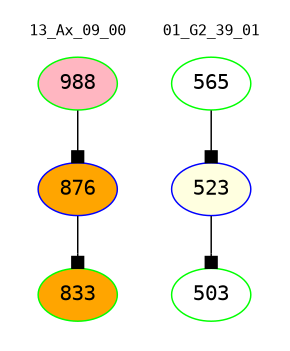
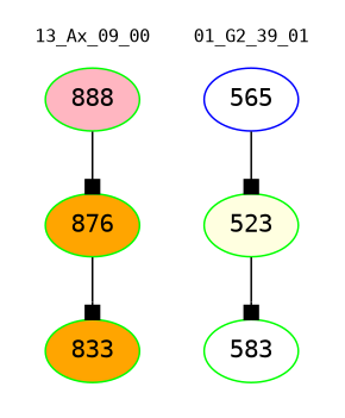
  digraph {
    fontname="DejaVu Sans Mono"
    node [color=green fillcolor=orange fontname="DejaVu Sans Mono" style=filled]
    edge [arrowhead=box color=black fontname="DejaVu Sans Mono"]
-   n1 [fillcolor=lightpink label=988]
-   n2 [color=blue label=876]
+   n1 [fillcolor=lightpink label=888]
+   n2 [label=876]
    n3 [label=833]
-   n4 [fillcolor=white label=565]
-   n5 [color=blue fillcolor=lightyellow label=523]
-   n6 [fillcolor=white label=503]
+   n4 [color=blue fillcolor=white label=565]
+   n5 [fillcolor=lightyellow label=523]
+   n6 [fillcolor=white label=583]
    subgraph cluster_1 {
      color=white
      fontsize=10
      label="13_Ax_09_00"
      n1
      n2
      n3
    }
    subgraph cluster_2 {
      color=white
      fontsize=10
      label="01_G2_39_01"
      n4
      n5
      n6
    }
    n1 -> n2
    n2 -> n3
    n4 -> n5
    n5 -> n6
  }
